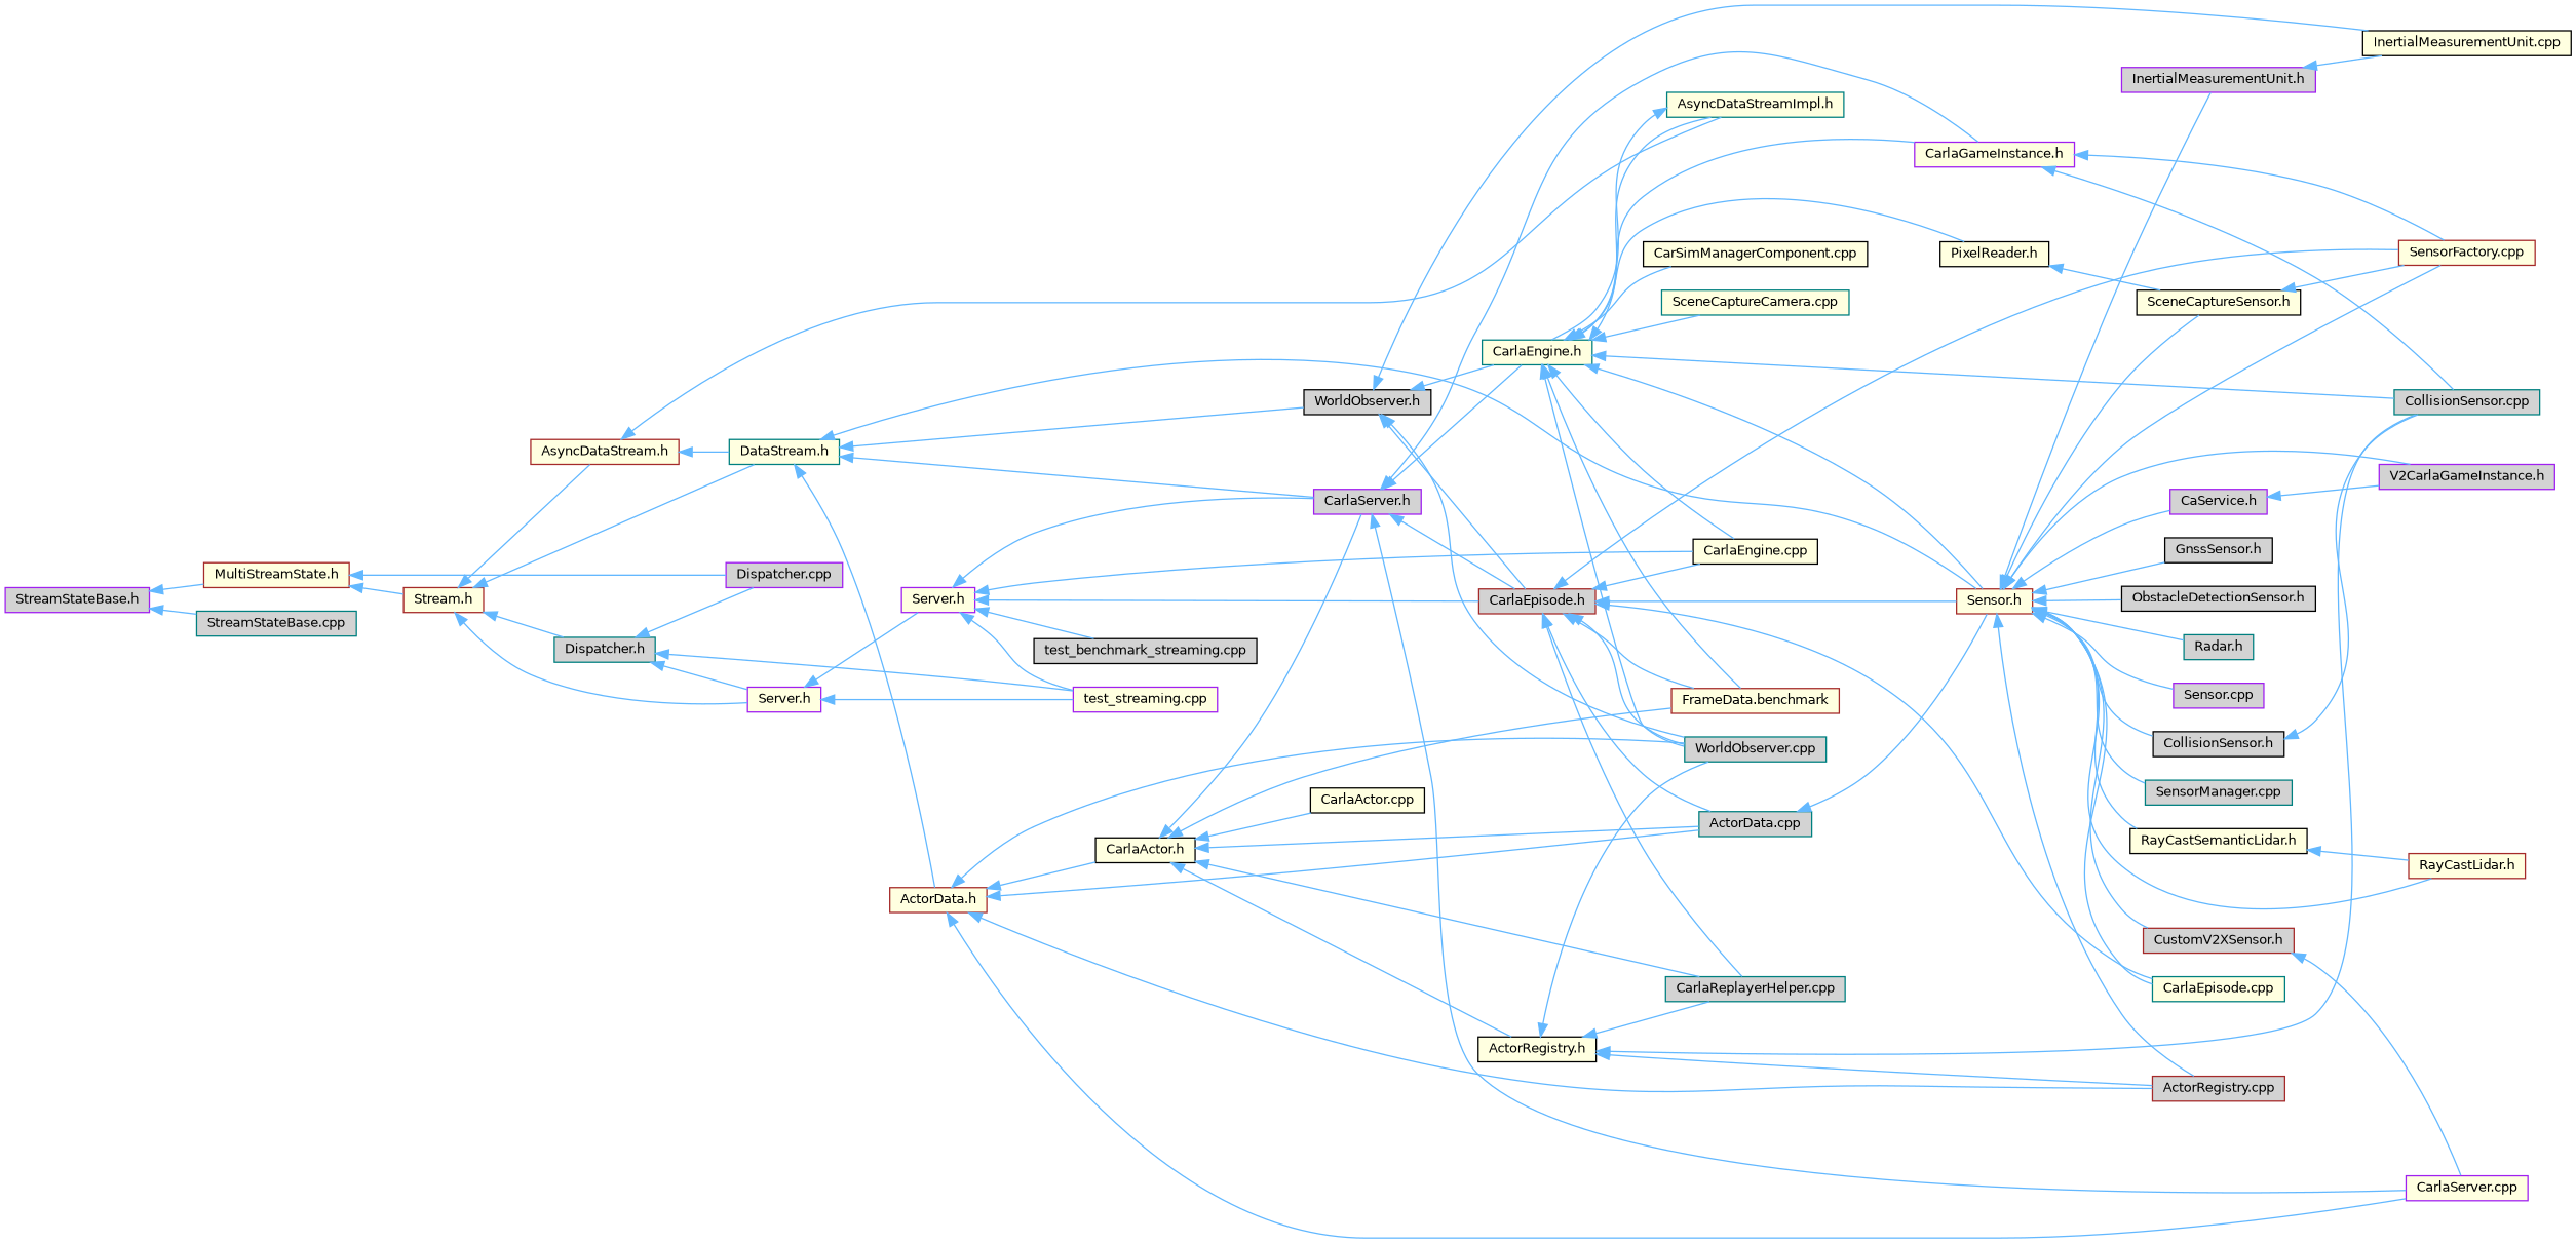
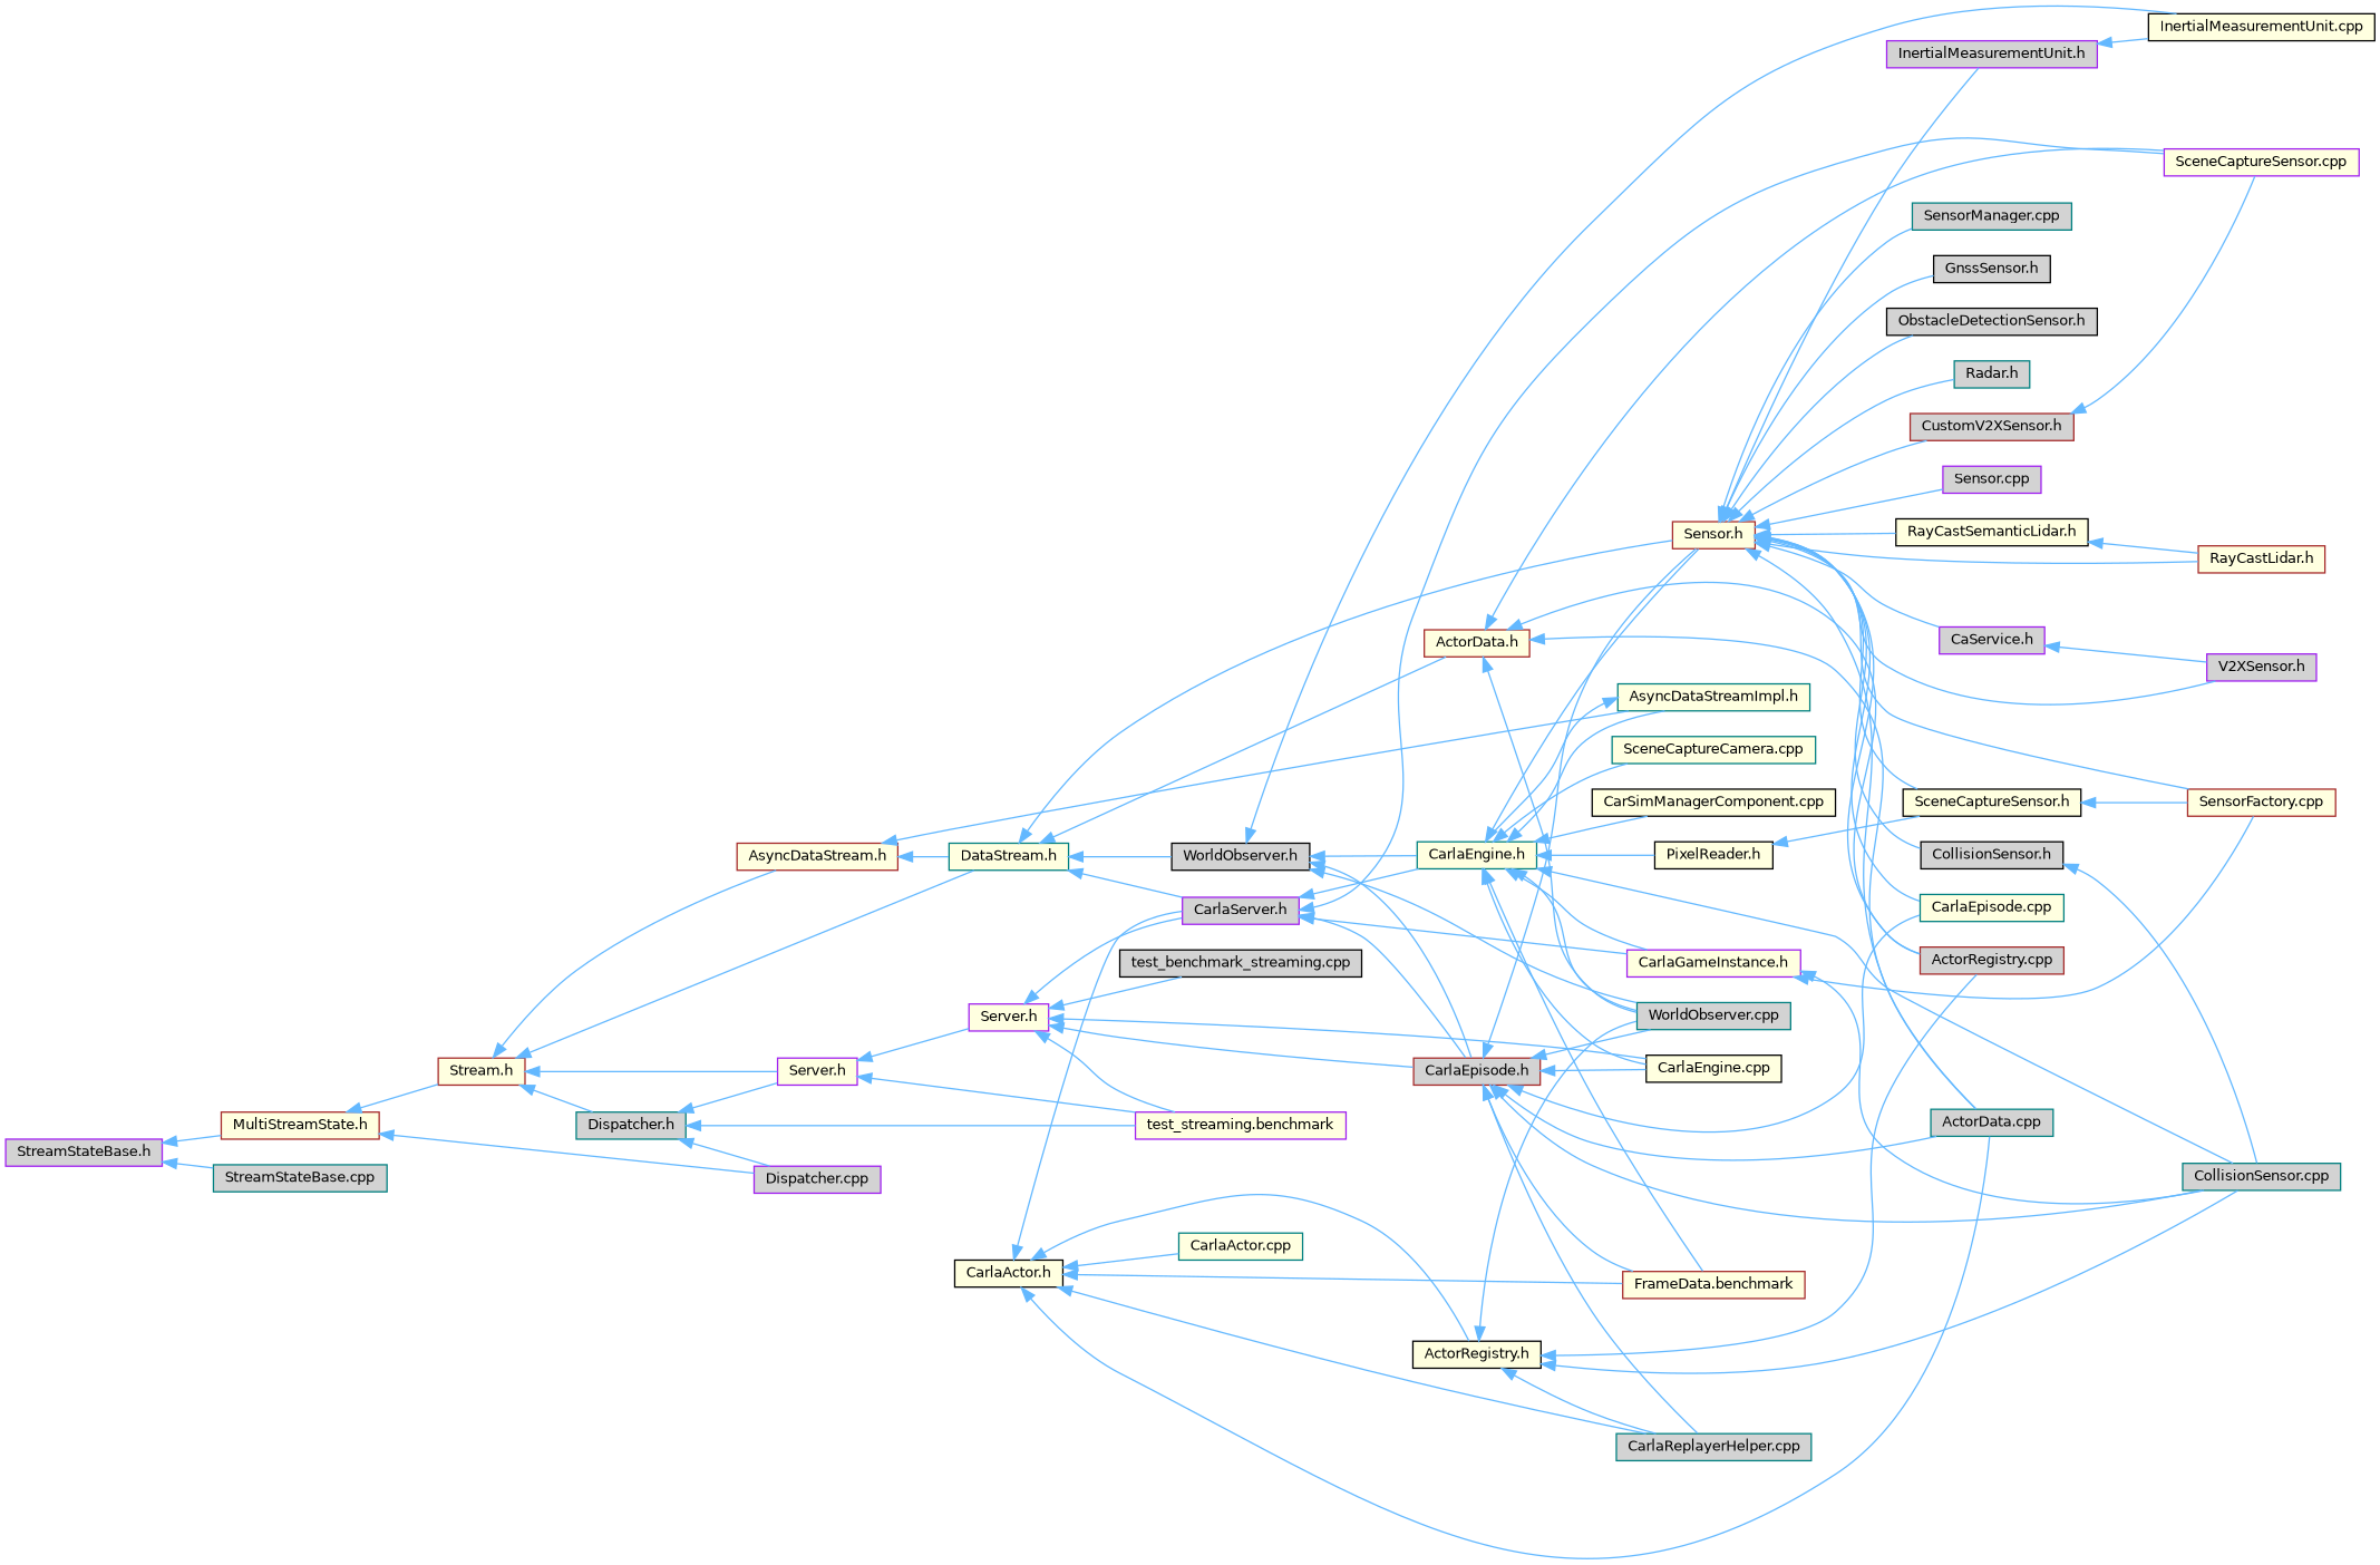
  digraph {
    rankdir=LR
    node [color=teal fillcolor=lightyellow fontname=Helvetica fontsize=10 shape=box style=filled]
    edge [color=steelblue1 dir=back fontname=Helvetica fontsize=10 labelfontname=Helvetica labelfontsize=10 style=solid]
    n1 [color=purple fillcolor=lightgrey fontcolor=black height=0.2 label="StreamStateBase.h" width=0.4]
    n2 [color=brown height=0.2 label="MultiStreamState.h" width=0.4]
    n3 [fillcolor=lightgrey height=0.2 label="StreamStateBase.cpp" width=0.4]
    n4 [color=purple fillcolor=lightgrey height=0.2 label="Dispatcher.cpp" width=0.4]
    n5 [color=brown height=0.2 label="Stream.h" width=0.4]
    n6 [color=brown height=0.2 label="AsyncDataStream.h" width=0.4]
    n7 [height=0.2 label="DataStream.h" width=0.4]
    n8 [fillcolor=lightgrey height=0.2 label="Dispatcher.h" width=0.4]
    n9 [color=purple height=0.2 label="Server.h" width=0.4]
    n10 [height=0.2 label="AsyncDataStreamImpl.h" width=0.4]
    n11 [color=brown height=0.2 label="Sensor.h" width=0.4]
    n12 [color=brown height=0.2 label="ActorData.h" width=0.4]
    n13 [color=purple fillcolor=lightgrey height=0.2 label="CarlaServer.h" width=0.4]
    n14 [color=black fillcolor=lightgrey height=0.2 label="WorldObserver.h" width=0.4]
-   n15 [color=purple height=0.2 label="test_streaming.cpp" width=0.4]
+   n15 [color=purple height=0.2 label="test_streaming.benchmark" width=0.4]
    n16 [color=purple height=0.2 label="Server.h" width=0.4]
    n17 [height=0.2 label="CarlaEngine.h" width=0.4]
    n18 [color=black height=0.2 label="CarSimManagerComponent.cpp" width=0.4]
    n19 [color=black height=0.2 label="CarlaEngine.cpp" width=0.4]
    n20 [color=purple height=0.2 label="CarlaGameInstance.h" width=0.4]
    n21 [fillcolor=lightgrey height=0.2 label="CollisionSensor.cpp" width=0.4]
    n22 [color=brown height=0.2 label="FrameData.benchmark" width=0.4]
    n23 [color=black height=0.2 label="PixelReader.h" width=0.4]
    n24 [height=0.2 label="SceneCaptureCamera.cpp" width=0.4]
    n25 [fillcolor=lightgrey height=0.2 label="WorldObserver.cpp" width=0.4]
    n26 [color=brown height=0.2 label="SensorFactory.cpp" width=0.4]
    n27 [color=black height=0.2 label="SceneCaptureSensor.h" width=0.4]
    n28 [fillcolor=lightgrey height=0.2 label="ActorData.cpp" width=0.4]
    n29 [color=brown fillcolor=lightgrey height=0.2 label="ActorRegistry.cpp" width=0.4]
    n30 [color=purple fillcolor=lightgrey height=0.2 label="CaService.h" width=0.4]
-   n31 [color=purple fillcolor=lightgrey height=0.2 label="V2CarlaGameInstance.h" width=0.4]
+   n31 [color=purple fillcolor=lightgrey height=0.2 label="V2XSensor.h" width=0.4]
    n32 [height=0.2 label="CarlaEpisode.cpp" width=0.4]
    n33 [color=black fillcolor=lightgrey height=0.2 label="CollisionSensor.h" width=0.4]
    n34 [color=brown fillcolor=lightgrey height=0.2 label="CustomV2XSensor.h" width=0.4]
    n35 [color=black fillcolor=lightgrey height=0.2 label="GnssSensor.h" width=0.4]
    n36 [color=purple fillcolor=lightgrey height=0.2 label="InertialMeasurementUnit.h" width=0.4]
    n37 [color=black fillcolor=lightgrey height=0.2 label="ObstacleDetectionSensor.h" width=0.4]
    n38 [fillcolor=lightgrey height=0.2 label="Radar.h" width=0.4]
    n39 [color=brown height=0.2 label="RayCastLidar.h" width=0.4]
    n40 [color=black height=0.2 label="RayCastSemanticLidar.h" width=0.4]
    n41 [color=purple fillcolor=lightgrey height=0.2 label="Sensor.cpp" width=0.4]
    n42 [fillcolor=lightgrey height=0.2 label="SensorManager.cpp" width=0.4]
-   n43 [color=purple height=0.2 label="CarlaServer.cpp" width=0.4]
+   n43 [color=purple height=0.2 label="SceneCaptureSensor.cpp" width=0.4]
    n44 [color=black height=0.2 label="InertialMeasurementUnit.cpp" width=0.4]
    n45 [color=black height=0.2 label="CarlaActor.h" width=0.4]
    n46 [color=brown fillcolor=lightgrey height=0.2 label="CarlaEpisode.h" width=0.4]
    n47 [color=black height=0.2 label="ActorRegistry.h" width=0.4]
    n48 [fillcolor=lightgrey height=0.2 label="CarlaReplayerHelper.cpp" width=0.4]
-   n49 [color=black height=0.2 label="CarlaActor.cpp" width=0.4]
+   n49 [height=0.2 label="CarlaActor.cpp" width=0.4]
    n50 [color=black fillcolor=lightgrey height=0.2 label="test_benchmark_streaming.cpp" width=0.4]
    n1 -> n2
    n1 -> n3
    n2 -> n4
    n2 -> n5
    n5 -> n6
    n5 -> n7
    n5 -> n8
    n5 -> n9
    n6 -> n7
    n6 -> n10
    n7 -> n11
    n7 -> n12
    n7 -> n13
    n7 -> n14
    n8 -> n4
    n8 -> n9
    n8 -> n15
    n9 -> n15
    n9 -> n16
    n10 -> n17
    n11 -> n26
    n11 -> n27
-   n28 -> n11
+   n11 -> n28
    n11 -> n29
    n11 -> n30
    n11 -> n31
    n11 -> n32
    n11 -> n33
    n11 -> n34
    n11 -> n35
    n11 -> n36
    n11 -> n37
    n11 -> n38
    n11 -> n39
    n11 -> n40
    n11 -> n41
    n11 -> n42
    n12 -> n25
    n12 -> n28
    n12 -> n29
    n12 -> n43
-   n12 -> n45
    n13 -> n17
    n13 -> n20
    n13 -> n43
    n13 -> n46
    n14 -> n17
    n14 -> n25
    n14 -> n44
    n14 -> n46
    n16 -> n13
    n16 -> n15
    n16 -> n19
    n16 -> n46
    n16 -> n50
    n17 -> n10
    n17 -> n11
    n17 -> n18
    n17 -> n19
    n17 -> n20
    n17 -> n21
    n17 -> n22
    n17 -> n23
    n17 -> n24
    n17 -> n25
    n20 -> n21
    n20 -> n26
    n23 -> n27
    n27 -> n26
    n30 -> n31
    n33 -> n21
    n34 -> n43
    n36 -> n44
    n40 -> n39
    n45 -> n13
    n45 -> n22
    n45 -> n28
    n45 -> n47
    n45 -> n48
    n45 -> n49
    n46 -> n11
    n46 -> n19
-   n46 -> n26
+   n46 -> n21
    n46 -> n22
    n46 -> n25
    n46 -> n28
    n46 -> n32
    n46 -> n48
    n47 -> n21
    n47 -> n25
    n47 -> n29
    n47 -> n48
  }
